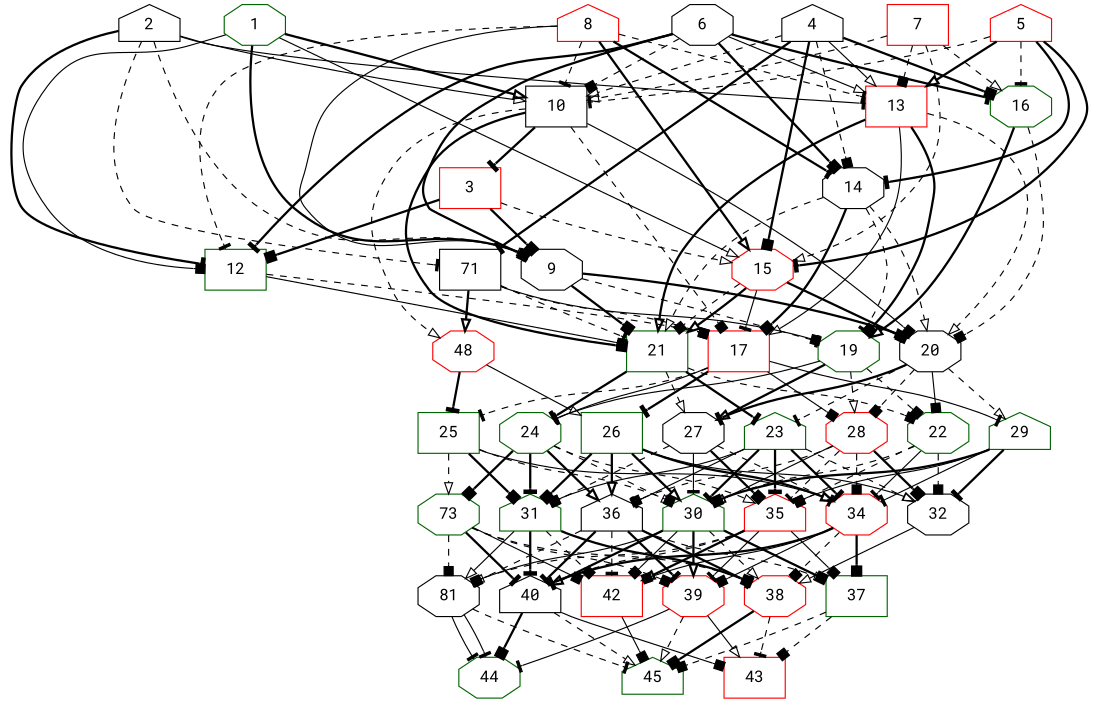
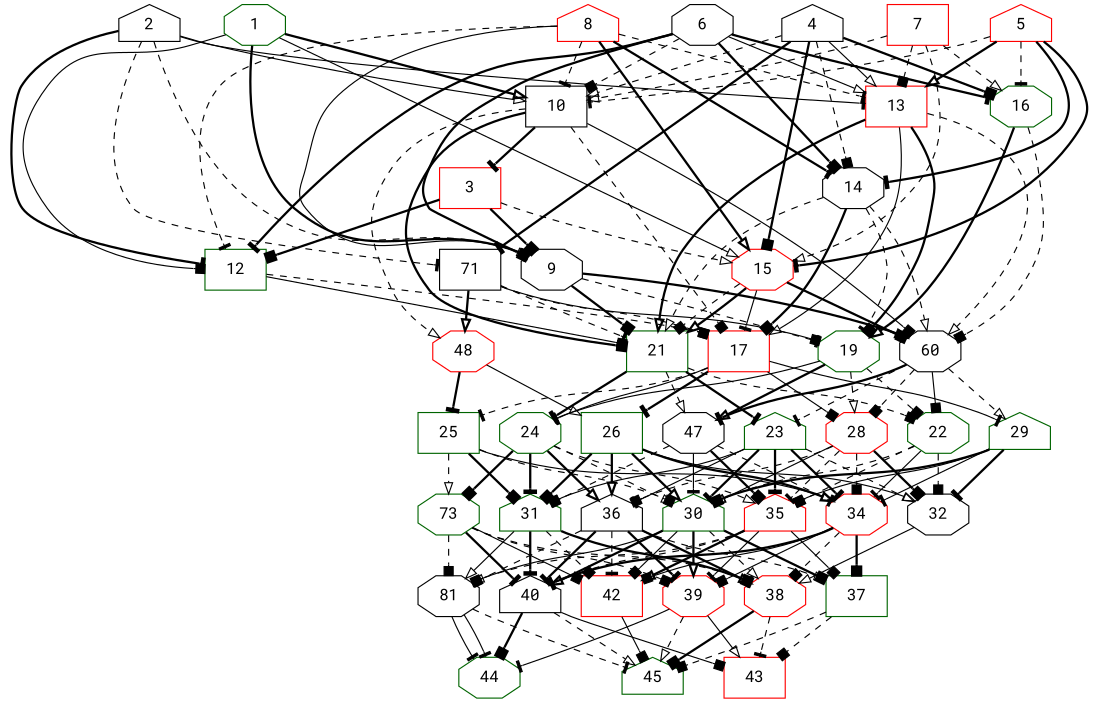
  digraph {
    fontname="Roboto Mono"
    node [alpha=0.10 color=darkgreen fontname="Roboto Mono" shape=octagon]
    edge [arrowhead=box fontname="Roboto Mono" style=dashed]
    1 [alpha=0.02 expect_size=28585984]
    9 [alpha=0.04 color=black expect_size=19929088]
    10 [alpha=0.15 color=black expect_size=18452480 shape=box]
    12 [alpha=0.18 expect_size=38327296 shape=box]
    15 [alpha=0.09 color=red expect_size=33088512]
    19 [alpha=0.04 expect_size=48415744]
-   20 [alpha=0.05 color=black expect_size=11344896]
+   20 [alpha=0.05 color=black expect_size=11344896 label=60]
    21 [alpha=0.16 expect_size=46164992 shape=box]
    17 [alpha=0.12 color=red expect_size=31842304 shape=box]
    n10 [alpha=0.19 color=red expect_size=10711040 label=48]
    3 [alpha=0.14 color=red expect_size=24630272 shape=box]
    24 [alpha=0.17 expect_size=43517952]
    28 [alpha=0.08 color=red expect_size=15251456]
    22 [alpha=0.01 expect_size=41281536]
-   27 [alpha=0.15 color=black expect_size=35027968]
+   27 [alpha=0.15 color=black expect_size=35027968 label=47]
    29 [alpha=0.08 expect_size=12876800 shape=house]
    23 [alpha=0.14 expect_size=36080640 shape=house]
    25 [alpha=0.15 expect_size=33367040 shape=box]
    26 [expect_size=6577152 shape=box]
    2 [alpha=0.11 color=black expect_size=36975616 shape=house]
    n21 [alpha=0.18 color=black expect_size=33343488 label=71 shape=box]
    13 [alpha=0.03 color=red expect_size=18179072 shape=box]
    4 [alpha=0.13 color=black expect_size=30076928 shape=house]
    14 [alpha=0.16 color=black expect_size=50638848]
    16 [alpha=0.12 expect_size=9815040]
    5 [color=red expect_size=39290880 shape=house]
    6 [alpha=0.09 color=black expect_size=45110272]
    7 [alpha=0.11 color=red expect_size=30080000 shape=box]
    8 [alpha=0.16 color=red expect_size=24102912 shape=house]
    30 [alpha=0.13 expect_size=21762048 shape=house]
    35 [alpha=0.01 color=red expect_size=5815296 shape=house]
    31 [expect_size=33728512 shape=house]
    36 [color=black expect_size=41227264 shape=house]
    n34 [alpha=0.17 expect_size=27109376 label=73]
    34 [alpha=0.13 color=red expect_size=12457984]
    32 [alpha=0.01 color=black expect_size=24933376]
    37 [alpha=0.11 expect_size=17006592 shape=box]
    38 [alpha=0.14 color=red expect_size=52360192]
    39 [alpha=0.15 color=red expect_size=24592384]
    40 [alpha=0.19 color=black expect_size=42761216 shape=house]
    n41 [alpha=0.00 color=black expect_size=25704448 label=81]
    42 [alpha=0.17 color=red expect_size=48710656 shape=box]
    43 [alpha=0.07 color=red expect_size=50490368 shape=box]
    45 [expect_size=27396096 shape=house]
    44 [alpha=0.12 expect_size=43981824]
    1 -> 9 [arrowhead=tee style=bold]
    1 -> 10 [arrowhead=onormal style=bold]
    1 -> 12 [style=solid]
    1 -> 15 [arrowhead=onormal style=solid]
    9 -> 19 [arrowhead=tee]
    9 -> 20 [arrowhead=onormal style=bold]
    9 -> 21 [style=bold]
    10 -> 20 [style=solid]
    10 -> 21 [style=bold]
    10 -> 17
    10 -> n10 [arrowhead=onormal]
    10 -> 3 [arrowhead=tee style=bold]
    12 -> 21 [style=solid]
    12 -> 17
    15 -> 20 [style=bold]
    15 -> 21
    15 -> 21 [arrowhead=onormal style=bold]
    15 -> 17 [arrowhead=tee style=solid]
    19 -> 24 [arrowhead=tee style=solid]
    19 -> 28 [arrowhead=onormal]
    19 -> 22
    19 -> 27 [arrowhead=onormal style=bold]
    20 -> 28
    20 -> 22 [style=solid]
    20 -> 27 [arrowhead=tee style=bold]
    20 -> 29 [arrowhead=onormal]
    20 -> 23 [arrowhead=tee]
    21 -> 24 [arrowhead=tee style=bold]
    21 -> 22
    21 -> 27 [arrowhead=onormal]
    21 -> 23 [arrowhead=tee style=bold]
    17 -> 24 [arrowhead=tee style=solid]
    17 -> 28 [style=solid]
    17 -> 29 [arrowhead=tee style=solid]
    17 -> 25 [arrowhead=tee]
    17 -> 26 [arrowhead=tee style=bold]
    n10 -> 25 [arrowhead=tee style=bold]
    n10 -> 26 [arrowhead=onormal style=solid]
    3 -> 9 [style=bold]
    3 -> 12 [style=bold]
    3 -> 15 [arrowhead=onormal]
    24 -> 30 [arrowhead=onormal]
    24 -> 35 [arrowhead=onormal]
    24 -> 31 [arrowhead=tee style=bold]
    24 -> 36 [arrowhead=onormal style=bold]
    24 -> n34 [style=bold]
    28 -> 30 [arrowhead=onormal style=solid]
    28 -> 35 [arrowhead=tee]
    28 -> 36
    28 -> 34
    28 -> 32 [style=bold]
    22 -> 30 [arrowhead=onormal]
    22 -> 35
    22 -> 34 [arrowhead=tee style=solid]
    22 -> 32
    27 -> 30 [arrowhead=tee style=solid]
    27 -> 35 [style=bold]
    27 -> 31
    27 -> 34 [arrowhead=tee]
    29 -> 30 [style=bold]
    29 -> 35 [style=solid]
    29 -> 34 [arrowhead=tee style=solid]
    29 -> 32 [arrowhead=tee style=bold]
    23 -> 30 [arrowhead=tee style=bold]
    23 -> 35 [arrowhead=tee style=bold]
    23 -> 31 [style=solid]
    23 -> 36 [arrowhead=tee style=solid]
    23 -> 34 [arrowhead=tee style=bold]
    23 -> 32 [arrowhead=onormal]
    25 -> 30
    25 -> 31 [style=bold]
    25 -> n34 [arrowhead=onormal]
    25 -> 34 [arrowhead=onormal style=solid]
    26 -> 30 [arrowhead=onormal style=bold]
    26 -> 31 [style=bold]
    26 -> 36 [arrowhead=onormal style=bold]
    26 -> 34 [arrowhead=onormal style=bold]
    26 -> 32 [arrowhead=onormal style=solid]
    2 -> 9
    2 -> 10 [arrowhead=onormal style=solid]
    2 -> 12 [arrowhead=tee style=bold]
    2 -> n21 [arrowhead=tee]
    2 -> 13 [arrowhead=tee style=solid]
    n21 -> 19 [style=solid]
    n21 -> 21 [arrowhead=tee]
    n21 -> 17
    n21 -> n10 [arrowhead=onormal style=bold]
    13 -> 19 [style=bold]
    13 -> 20 [arrowhead=onormal]
    13 -> 21 [arrowhead=onormal style=bold]
    13 -> 17 [arrowhead=onormal style=solid]
    4 -> 10 [arrowhead=onormal]
    4 -> 15 [style=bold]
    4 -> n21 [arrowhead=tee style=bold]
    4 -> 13 [arrowhead=onormal style=solid]
    4 -> 14
    4 -> 16 [style=bold]
    14 -> 19 [arrowhead=tee]
    14 -> 20 [arrowhead=onormal]
    14 -> 21 [arrowhead=onormal]
    14 -> 17 [style=bold]
    16 -> 19 [arrowhead=onormal style=bold]
    16 -> 20
    5 -> 10 [arrowhead=tee]
    5 -> 15 [arrowhead=tee style=bold]
    5 -> 13 [arrowhead=onormal style=bold]
    5 -> 14 [arrowhead=tee style=bold]
    5 -> 16 [arrowhead=tee]
    6 -> 9 [style=bold]
    6 -> 10
    6 -> 12 [arrowhead=tee style=bold]
    6 -> 13 [arrowhead=onormal style=solid]
    6 -> 14 [style=bold]
    6 -> 16 [arrowhead=tee style=bold]
    7 -> 10 [arrowhead=onormal]
    7 -> 15 [arrowhead=onormal]
    7 -> 13
    7 -> 16 [arrowhead=onormal]
    8 -> 9 [arrowhead=onormal style=solid]
    8 -> 10 [arrowhead=tee]
    8 -> 12 [arrowhead=tee]
    8 -> 15 [arrowhead=onormal style=bold]
    8 -> 13 [arrowhead=tee]
    8 -> 14 [arrowhead=tee style=bold]
    30 -> 37 [style=bold]
    30 -> 38 [arrowhead=onormal]
    30 -> 39 [arrowhead=onormal style=bold]
    30 -> 40 [arrowhead=onormal style=bold]
    30 -> n41 [arrowhead=onormal style=solid]
    30 -> 42 [style=solid]
    35 -> 37 [style=solid]
    35 -> 39 [arrowhead=tee style=solid]
    35 -> 40 [arrowhead=tee]
    35 -> n41
    35 -> 42 [arrowhead=onormal style=bold]
    31 -> 38 [style=bold]
    31 -> 40 [arrowhead=tee style=bold]
    31 -> n41 [arrowhead=onormal style=solid]
    31 -> 42
    36 -> 37 [arrowhead=onormal]
-   36 -> 38 [arrowhead=tee style=bold]
+   36 -> 38 [arrowhead=onormal style=bold]
    36 -> 39 [arrowhead=tee style=bold]
    36 -> 40 [arrowhead=tee style=bold]
    36 -> n41
    36 -> 42 [arrowhead=tee]
    n34 -> 38 [arrowhead=tee]
    n34 -> 39
    n34 -> 40 [arrowhead=tee style=bold]
    n34 -> n41
    n34 -> 42 [style=solid]
    34 -> 37 [style=bold]
    34 -> 38
    34 -> 39 [style=solid]
    34 -> 40 [arrowhead=tee style=bold]
    34 -> 42 [style=solid]
    32 -> 38 [arrowhead=onormal style=solid]
    37 -> 43
    37 -> 45
    38 -> 43 [arrowhead=tee]
    38 -> 45 [style=bold]
    39 -> 43 [arrowhead=onormal style=solid]
    39 -> 45 [arrowhead=onormal]
    39 -> 44 [arrowhead=tee style=solid]
    40 -> 43 [style=solid]
    40 -> 45 [arrowhead=onormal]
    40 -> 44 [style=bold]
    n41 -> 45 [arrowhead=tee]
    n41 -> 44 [arrowhead=tee style=solid]
    n41 -> 44 [arrowhead=tee style=solid]
    42 -> 45 [style=solid]
  }
